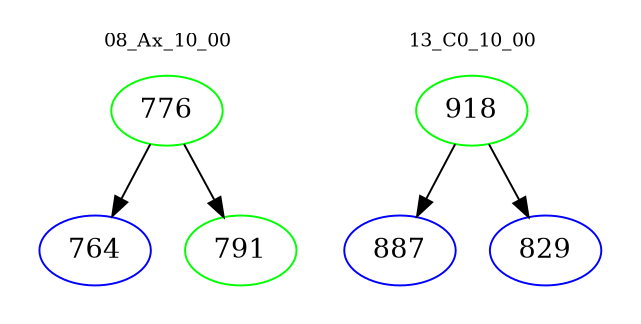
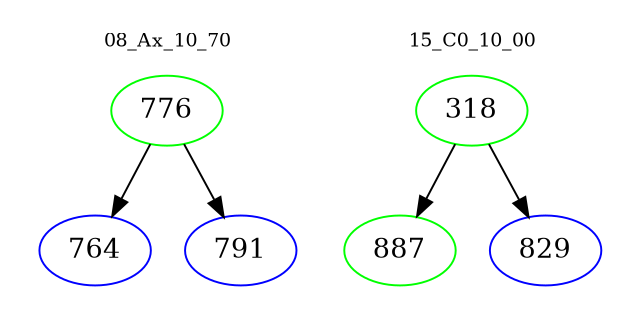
  digraph {
    node [color=green]
    edge [color=black]
    n1 [label=776]
    n2 [color=blue label=764]
-   n3 [label=791]
-   n4 [label=918]
-   n5 [color=blue label=887]
+   n3 [color=blue label=791]
+   n4 [label=318]
+   n5 [label=887]
    n6 [color=blue label=829]
    subgraph cluster_1 {
      color=white
      fontsize=10
-     label="08_Ax_10_00"
+     label="08_Ax_10_70"
      n1
      n2
      n3
    }
    subgraph cluster_2 {
      color=white
      fontsize=10
-     label="13_C0_10_00"
+     label="15_C0_10_00"
      n4
      n5
      n6
    }
    n1 -> n2
    n1 -> n3
    n4 -> n5
    n4 -> n6
  }
